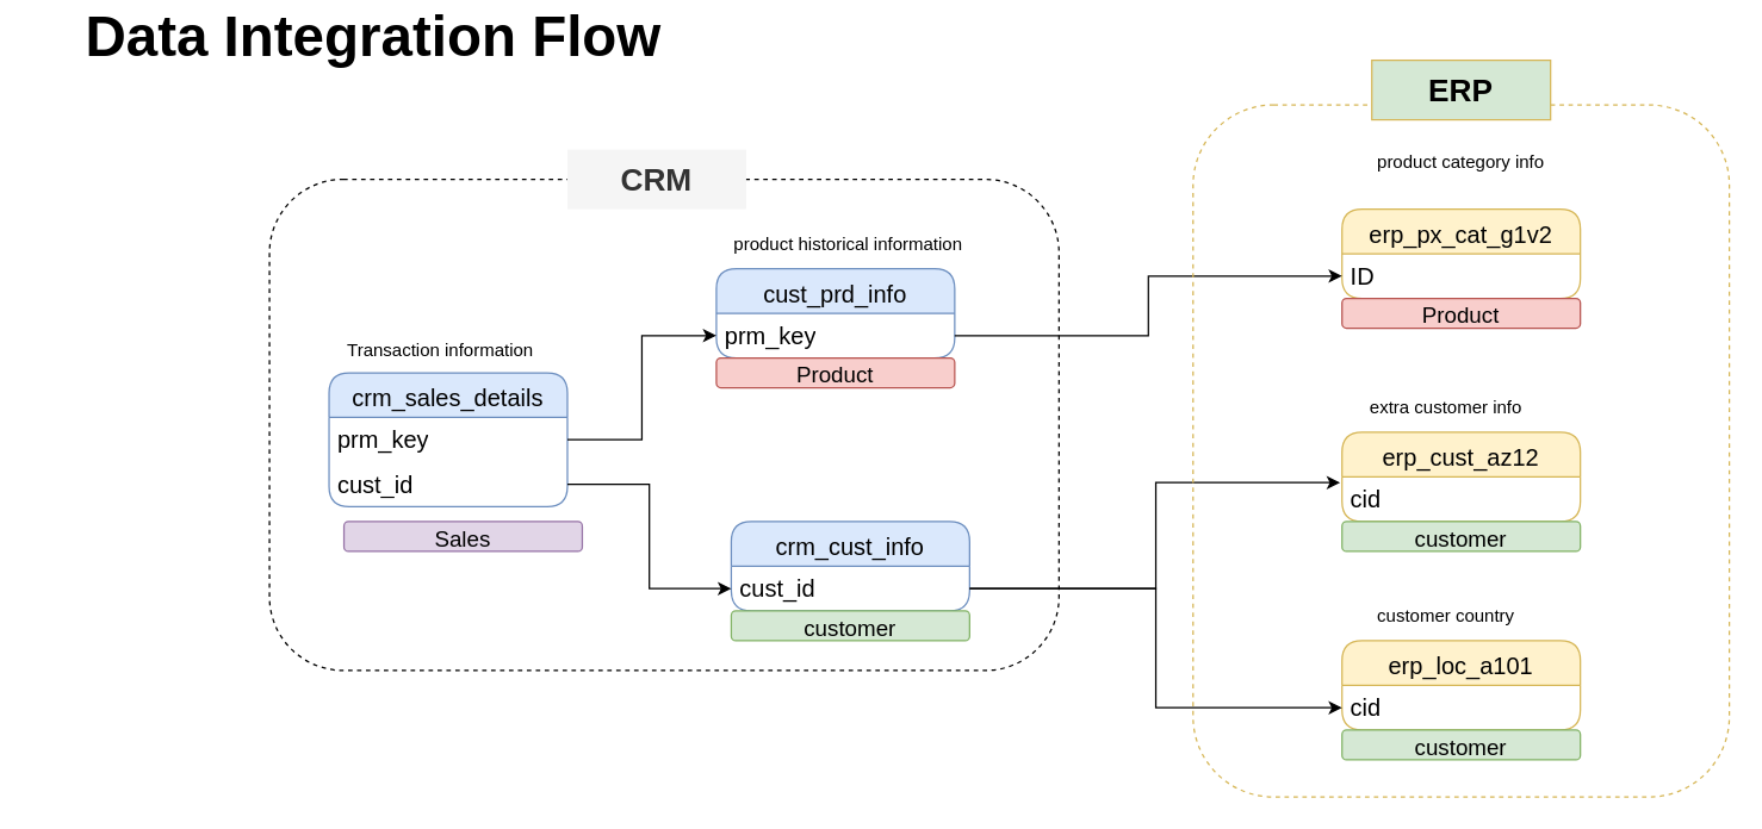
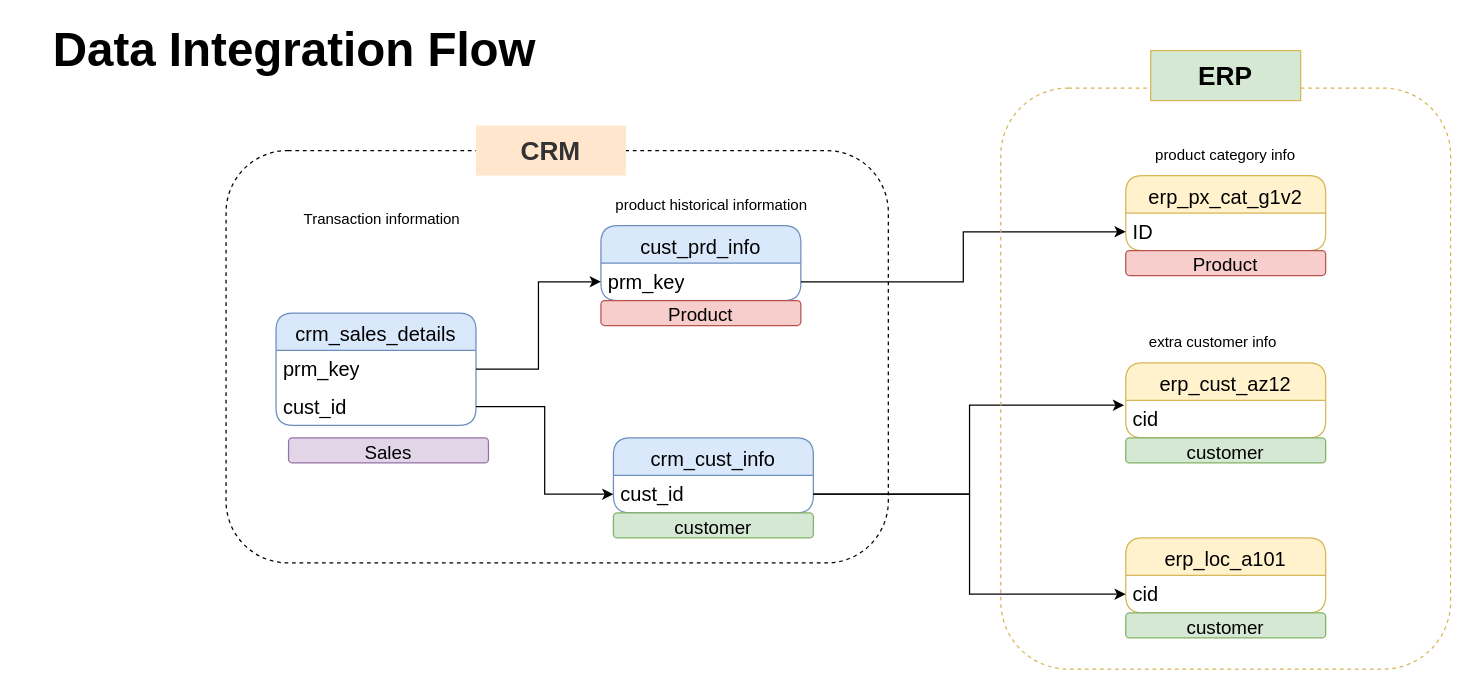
  <mxCell id="0" />
  <mxCell id="1" parent="0" />
- <mxCell id="2" value="Data Integration Flow" style="text;html=1;align=center;verticalAlign=middle;whiteSpace=wrap;rounded=0;fontSize=38;fontStyle=1" parent="1" vertex="1"><mxGeometry x="35" y="5" width="430" height="40" as="geometry" /></mxCell>
+ <mxCell id="2" value="Data Integration Flow" style="text;html=1;align=center;verticalAlign=middle;whiteSpace=wrap;rounded=0;fontSize=38;fontStyle=1" parent="1" vertex="1"><mxGeometry x="20" y="20" width="430" height="40" as="geometry" /></mxCell>
  <mxCell id="3" value="&lt;span style=&quot;font-size: 16px; text-align: left;&quot;&gt;crm_sales_details&lt;/span&gt;" style="swimlane;fontStyle=0;childLayout=stackLayout;horizontal=1;startSize=30;horizontalStack=0;resizeParent=1;resizeParentMax=0;resizeLast=0;collapsible=1;marginBottom=0;whiteSpace=wrap;html=1;rounded=1;shadow=0;labelBackgroundColor=none;fillColor=#dae8fc;strokeColor=#6c8ebf;fontSize=20;" parent="1" vertex="1"><mxGeometry x="220" y="250" width="160" height="90" as="geometry" /></mxCell>
  <mxCell id="4" value="&lt;span style=&quot;font-size: 16px;&quot;&gt;prm_key&lt;/span&gt;" style="text;strokeColor=none;fillColor=none;align=left;verticalAlign=middle;spacingLeft=4;spacingRight=4;overflow=hidden;points=[[0,0.5],[1,0.5]];portConstraint=eastwest;rotatable=0;whiteSpace=wrap;html=1;" parent="3" vertex="1"><mxGeometry y="30" width="160" height="30" as="geometry" /></mxCell>
  <mxCell id="5" value="&lt;span style=&quot;font-size: 16px;&quot;&gt;cust_id&lt;/span&gt;" style="text;strokeColor=none;fillColor=none;align=left;verticalAlign=middle;spacingLeft=4;spacingRight=4;overflow=hidden;points=[[0,0.5],[1,0.5]];portConstraint=eastwest;rotatable=0;whiteSpace=wrap;html=1;" parent="3" vertex="1"><mxGeometry y="60" width="160" height="30" as="geometry" /></mxCell>
  <mxCell id="6" value="&lt;span style=&quot;font-size: 16px; text-align: left;&quot;&gt;crm_cust_info&lt;/span&gt;" style="swimlane;fontStyle=0;childLayout=stackLayout;horizontal=1;startSize=30;horizontalStack=0;resizeParent=1;resizeParentMax=0;resizeLast=0;collapsible=1;marginBottom=0;whiteSpace=wrap;html=1;rounded=1;shadow=0;labelBackgroundColor=none;fillColor=#dae8fc;strokeColor=#6c8ebf;fontSize=20;" parent="1" vertex="1"><mxGeometry x="490" y="350" width="160" height="60" as="geometry" /></mxCell>
  <mxCell id="7" value="&lt;span style=&quot;font-size: 16px;&quot;&gt;cust_id&lt;/span&gt;" style="text;strokeColor=none;fillColor=none;align=left;verticalAlign=middle;spacingLeft=4;spacingRight=4;overflow=hidden;points=[[0,0.5],[1,0.5]];portConstraint=eastwest;rotatable=0;whiteSpace=wrap;html=1;" parent="6" vertex="1"><mxGeometry y="30" width="160" height="30" as="geometry" /></mxCell>
- <mxCell id="8" value="Transaction information" style="text;html=1;align=center;verticalAlign=middle;whiteSpace=wrap;rounded=0;" parent="1" vertex="1"><mxGeometry x="230" y="220" width="130" height="30" as="geometry" /></mxCell>
+ <mxCell id="8" value="Transaction information" style="text;html=1;align=center;verticalAlign=middle;whiteSpace=wrap;rounded=0;" parent="1" vertex="1"><mxGeometry x="240" y="160" width="130" height="30" as="geometry" /></mxCell>
  <mxCell id="9" value="&lt;span style=&quot;font-size: 16px; text-align: left;&quot;&gt;cust_prd_info&lt;/span&gt;" style="swimlane;fontStyle=0;childLayout=stackLayout;horizontal=1;startSize=30;horizontalStack=0;resizeParent=1;resizeParentMax=0;resizeLast=0;collapsible=1;marginBottom=0;whiteSpace=wrap;html=1;rounded=1;shadow=0;labelBackgroundColor=none;fillColor=#dae8fc;strokeColor=#6c8ebf;fontSize=20;" parent="1" vertex="1"><mxGeometry x="480" y="180" width="160" height="60" as="geometry" /></mxCell>
  <mxCell id="10" value="&lt;span style=&quot;font-size: 16px;&quot;&gt;prm_key&lt;/span&gt;" style="text;strokeColor=none;fillColor=none;align=left;verticalAlign=middle;spacingLeft=4;spacingRight=4;overflow=hidden;points=[[0,0.5],[1,0.5]];portConstraint=eastwest;rotatable=0;whiteSpace=wrap;html=1;" parent="9" vertex="1"><mxGeometry y="30" width="160" height="30" as="geometry" /></mxCell>
  <mxCell id="11" value="product historical information" style="text;whiteSpace=wrap;" parent="1" vertex="1"><mxGeometry x="490" y="150" width="160" height="30" as="geometry" /></mxCell>
  <mxCell id="12" style="edgeStyle=orthogonalEdgeStyle;rounded=0;orthogonalLoop=1;jettySize=auto;html=1;entryX=0;entryY=0.5;entryDx=0;entryDy=0;" parent="1" source="4" target="10" edge="1"><mxGeometry relative="1" as="geometry" /></mxCell>
  <mxCell id="13" style="edgeStyle=orthogonalEdgeStyle;rounded=0;orthogonalLoop=1;jettySize=auto;html=1;entryX=0;entryY=0.5;entryDx=0;entryDy=0;" parent="1" source="5" target="7" edge="1"><mxGeometry relative="1" as="geometry" /></mxCell>
  <mxCell id="14" value="&lt;div style=&quot;text-align: left;&quot;&gt;&lt;span style=&quot;background-color: transparent; font-size: 16px;&quot;&gt;erp_cust_az12&lt;/span&gt;&lt;/div&gt;" style="swimlane;fontStyle=0;childLayout=stackLayout;horizontal=1;startSize=30;horizontalStack=0;resizeParent=1;resizeParentMax=0;resizeLast=0;collapsible=1;marginBottom=0;whiteSpace=wrap;html=1;rounded=1;shadow=0;labelBackgroundColor=none;fillColor=#fff2cc;strokeColor=#d6b656;fontSize=20;" parent="1" vertex="1"><mxGeometry x="900" y="290" width="160" height="60" as="geometry" /></mxCell>
  <mxCell id="15" value="&lt;span style=&quot;font-size: 16px;&quot;&gt;cid&lt;/span&gt;" style="text;align=left;verticalAlign=middle;spacingLeft=4;spacingRight=4;overflow=hidden;points=[[0,0.5],[1,0.5]];portConstraint=eastwest;rotatable=0;whiteSpace=wrap;html=1;" parent="14" vertex="1"><mxGeometry y="30" width="160" height="30" as="geometry" /></mxCell>
  <mxCell id="16" value="extra customer info" style="text;whiteSpace=wrap;align=center;" parent="1" vertex="1"><mxGeometry x="890" y="260" width="160" height="30" as="geometry" /></mxCell>
  <mxCell id="17" value="&lt;div style=&quot;text-align: left;&quot;&gt;&lt;span style=&quot;background-color: transparent; font-size: 16px;&quot;&gt;erp_loc_a101&lt;/span&gt;&lt;/div&gt;" style="swimlane;fontStyle=0;childLayout=stackLayout;horizontal=1;startSize=30;horizontalStack=0;resizeParent=1;resizeParentMax=0;resizeLast=0;collapsible=1;marginBottom=0;whiteSpace=wrap;html=1;rounded=1;shadow=0;labelBackgroundColor=none;fillColor=#fff2cc;strokeColor=#d6b656;fontSize=20;" parent="1" vertex="1"><mxGeometry x="900" y="430" width="160" height="60" as="geometry" /></mxCell>
  <mxCell id="18" value="&lt;span style=&quot;font-size: 16px;&quot;&gt;cid&lt;/span&gt;" style="text;strokeColor=none;fillColor=none;align=left;verticalAlign=middle;spacingLeft=4;spacingRight=4;overflow=hidden;points=[[0,0.5],[1,0.5]];portConstraint=eastwest;rotatable=0;whiteSpace=wrap;html=1;" parent="17" vertex="1"><mxGeometry y="30" width="160" height="30" as="geometry" /></mxCell>
- <mxCell id="19" value="customer country" style="text;whiteSpace=wrap;align=center;" parent="1" vertex="1"><mxGeometry x="890" y="400" width="160" height="30" as="geometry" /></mxCell>
  <mxCell id="20" value="&lt;div style=&quot;text-align: left;&quot;&gt;&lt;span style=&quot;font-size: 16px;&quot;&gt;erp_px_cat_g1v2&lt;/span&gt;&lt;/div&gt;" style="swimlane;fontStyle=0;childLayout=stackLayout;horizontal=1;startSize=30;horizontalStack=0;resizeParent=1;resizeParentMax=0;resizeLast=0;collapsible=1;marginBottom=0;whiteSpace=wrap;html=1;rounded=1;shadow=0;labelBackgroundColor=none;fillColor=#fff2cc;strokeColor=#d6b656;fontSize=20;" parent="1" vertex="1"><mxGeometry x="900" y="140" width="160" height="60" as="geometry" /></mxCell>
  <mxCell id="21" value="&lt;span style=&quot;font-size: 16px;&quot;&gt;ID&lt;/span&gt;" style="text;strokeColor=none;fillColor=none;align=left;verticalAlign=middle;spacingLeft=4;spacingRight=4;overflow=hidden;points=[[0,0.5],[1,0.5]];portConstraint=eastwest;rotatable=0;whiteSpace=wrap;html=1;" parent="20" vertex="1"><mxGeometry y="30" width="160" height="30" as="geometry" /></mxCell>
- <mxCell id="22" value="product category info" style="text;whiteSpace=wrap;align=center;" parent="1" vertex="1"><mxGeometry x="900" y="95" width="160" height="30" as="geometry" /></mxCell>
+ <mxCell id="22" value="product category info" style="text;whiteSpace=wrap;align=center;" parent="1" vertex="1"><mxGeometry x="900" y="110" width="160" height="30" as="geometry" /></mxCell>
  <mxCell id="23" style="edgeStyle=orthogonalEdgeStyle;rounded=0;orthogonalLoop=1;jettySize=auto;html=1;entryX=0;entryY=0.5;entryDx=0;entryDy=0;" parent="1" source="10" target="21" edge="1"><mxGeometry relative="1" as="geometry" /></mxCell>
  <mxCell id="24" style="edgeStyle=orthogonalEdgeStyle;rounded=0;orthogonalLoop=1;jettySize=auto;html=1;entryX=-0.008;entryY=0.127;entryDx=0;entryDy=0;entryPerimeter=0;" parent="1" source="7" target="15" edge="1"><mxGeometry relative="1" as="geometry" /></mxCell>
  <mxCell id="25" style="edgeStyle=orthogonalEdgeStyle;rounded=0;orthogonalLoop=1;jettySize=auto;html=1;entryX=0;entryY=0.5;entryDx=0;entryDy=0;" parent="1" source="7" target="18" edge="1"><mxGeometry relative="1" as="geometry" /></mxCell>
  <mxCell id="26" value="" style="rounded=1;whiteSpace=wrap;html=1;fillColor=none;dashed=1;" parent="1" vertex="1"><mxGeometry x="180" y="120" width="530" height="330" as="geometry" /></mxCell>
- <mxCell id="27" value="&lt;font style=&quot;font-size: 21px;&quot;&gt;CRM&lt;/font&gt;" style="rounded=0;whiteSpace=wrap;html=1;fillColor=#f5f5f5;fontColor=#333333;strokeColor=none;fontStyle=1" parent="1" vertex="1"><mxGeometry x="380" y="100" width="120" height="40" as="geometry" /></mxCell>
+ <mxCell id="27" value="&lt;font style=&quot;font-size: 21px;&quot;&gt;CRM&lt;/font&gt;" style="rounded=0;whiteSpace=wrap;html=1;fillColor=#ffe6cc;fontColor=#333333;strokeColor=none;fontStyle=1;" parent="1" vertex="1"><mxGeometry x="380" y="100" width="120" height="40" as="geometry" /></mxCell>
  <mxCell id="28" value="" style="rounded=1;whiteSpace=wrap;html=1;fillColor=none;dashed=1;strokeColor=#d6b656;" parent="1" vertex="1"><mxGeometry x="800" y="70" width="360" height="465" as="geometry" /></mxCell>
  <mxCell id="29" value="&lt;font style=&quot;font-size: 21px;&quot;&gt;ERP&lt;/font&gt;" style="rounded=0;whiteSpace=wrap;html=1;fillColor=#d5e8d4;strokeColor=#d6b656;fontStyle=1;" parent="1" vertex="1"><mxGeometry x="920" width="120" height="40" as="geometry" y="40" /></mxCell>
  <mxCell id="30" value="Product" style="text;html=1;strokeColor=#b85450;fillColor=#f8cecc;align=center;verticalAlign=middle;whiteSpace=wrap;overflow=hidden;fontSize=15;rounded=1;" vertex="1" parent="1"><mxGeometry x="900" y="200" width="160" height="20" as="geometry" /></mxCell>
  <mxCell id="31" value="Product" style="text;html=1;strokeColor=#b85450;fillColor=#f8cecc;align=center;verticalAlign=middle;whiteSpace=wrap;overflow=hidden;fontSize=15;rounded=1;glass=0;" vertex="1" parent="1"><mxGeometry x="480" y="240" width="160" height="20" as="geometry" /></mxCell>
  <mxCell id="32" value="customer" style="text;html=1;strokeColor=#82b366;fillColor=#d5e8d4;align=center;verticalAlign=middle;whiteSpace=wrap;overflow=hidden;fontSize=15;rounded=1;" vertex="1" parent="1"><mxGeometry x="490" y="410" width="160" height="20" as="geometry" /></mxCell>
  <mxCell id="33" value="customer" style="text;html=1;strokeColor=#82b366;fillColor=#d5e8d4;align=center;verticalAlign=middle;whiteSpace=wrap;overflow=hidden;fontSize=15;rounded=1;" vertex="1" parent="1"><mxGeometry x="900" y="350" width="160" height="20" as="geometry" /></mxCell>
  <mxCell id="34" value="customer" style="text;html=1;strokeColor=#82b366;fillColor=#d5e8d4;align=center;verticalAlign=middle;whiteSpace=wrap;overflow=hidden;fontSize=15;rounded=1;" vertex="1" parent="1"><mxGeometry x="900" y="490" width="160" height="20" as="geometry" /></mxCell>
  <mxCell id="35" value="Sales" style="text;html=1;strokeColor=#9673a6;fillColor=#e1d5e7;align=center;verticalAlign=middle;whiteSpace=wrap;overflow=hidden;fontSize=15;rounded=1;" vertex="1" parent="1"><mxGeometry x="230" y="350" width="160" height="20" as="geometry" /></mxCell>
